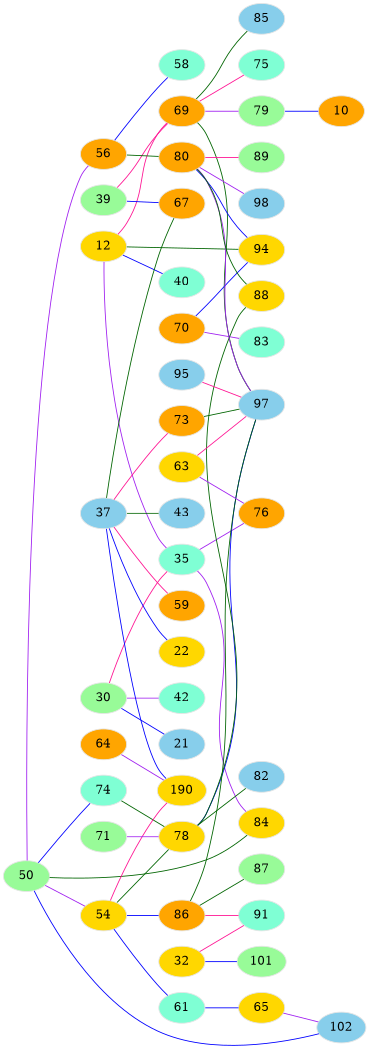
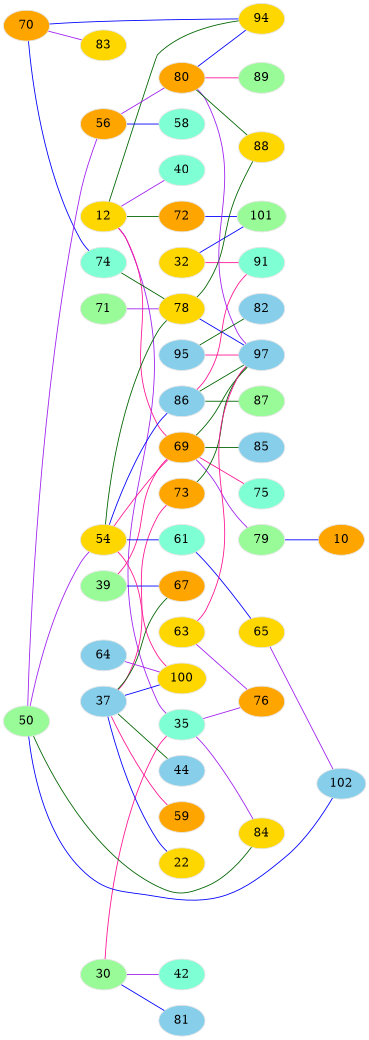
  graph {
    rankdir=LR
    node [color=gray90 fillcolor=orange style=filled]
    edge [color=blue]
    35 [fillcolor=aquamarine super="+16"]
    76
    84 [fillcolor=gold]
    12 [fillcolor=gold]
    40 [fillcolor=aquamarine]
    69 [super="+15+41+36+8"]
+   72 [super="+22"]
    94 [fillcolor=gold super="+38"]
    97 [fillcolor=skyblue super="+2+77+62+96"]
    75 [fillcolor=aquamarine]
    79 [fillcolor=palegreen super="+61"]
    85 [fillcolor=skyblue super="+10+14"]
    101 [fillcolor=palegreen]
    30 [fillcolor=palegreen]
    42 [fillcolor=aquamarine]
-   81 [fillcolor=skyblue label=21]
+   81 [fillcolor=skyblue]
    58 [fillcolor=aquamarine]
    32 [fillcolor=gold]
    91 [fillcolor=aquamarine]
    37 [fillcolor=skyblue super="+7"]
-   44 [fillcolor=skyblue label=43]
+   44 [fillcolor=skyblue]
    59
    73
    n24 [fillcolor=gold label=22]
-   100 [fillcolor=gold super="+57" label=190]
+   100 [fillcolor=gold super="+57"]
    67
    39 [fillcolor=palegreen]
    70 [super="+55"]
    74 [fillcolor=aquamarine]
-   83 [fillcolor=aquamarine]
+   83 [fillcolor=gold]
    50 [fillcolor=palegreen super="+24"]
    54 [fillcolor=gold super="+45"]
    56
    102 [fillcolor=skyblue]
    n35 [fillcolor=aquamarine label=61]
    78 [fillcolor=gold super="+68"]
-   86 [super="+49"]
+   86 [fillcolor=skyblue super="+49"]
    80 [super="+21+46+53+66"]
    65 [fillcolor=gold]
    82 [fillcolor=skyblue]
    88 [fillcolor=gold]
    87 [fillcolor=palegreen]
    89 [fillcolor=palegreen]
-   98 [fillcolor=skyblue]
    63 [fillcolor=gold]
-   64
+   64 [fillcolor=skyblue]
    n47 [label=10]
    71 [fillcolor=palegreen]
    95 [fillcolor=skyblue]
    35 -- 76 [color=purple]
    35 -- 84 [color=purple]
    12 -- 35 [color=purple]
-   12 -- 40
+   12 -- 40 [color=purple]
    12 -- 69 [color=deeppink weight=2]
+   12 -- 72 [color=darkgreen]
    12 -- 94 [color=darkgreen]
    69 -- 97 [color=darkgreen weight=3]
    69 -- 75 [color=deeppink]
    69 -- 79 [color=purple weight=2]
    69 -- 85 [color=darkgreen]
+   72 -- 101
    79 -- n47
    30 -- 35 [color=deeppink]
    30 -- 42 [color=purple]
    30 -- 81
    32 -- 101
    32 -- 91 [color=deeppink]
    37 -- 44 [color=darkgreen]
    37 -- 59 [color=deeppink]
    37 -- 73 [color=deeppink]
    37 -- n24
    37 -- 100
    37 -- 67 [color=darkgreen weight=2]
    73 -- 97 [color=darkgreen]
    39 -- 69 [color=deeppink]
    39 -- 67
    70 -- 94 [weight=2]
-   50 -- 74
+   70 -- 74
    70 -- 83 [color=purple]
    74 -- 78 [color=darkgreen]
    50 -- 84 [color=darkgreen]
    50 -- 54 [color=purple]
    50 -- 56 [color=purple]
    50 -- 102
+   54 -- 69 [color=deeppink]
    54 -- 100 [color=deeppink weight=2]
    54 -- n35
    54 -- 78 [color=darkgreen]
    54 -- 86
    56 -- 58
-   56 -- 80 [color=darkgreen]
+   56 -- 80 [color=purple]
    n35 -- 65
    78 -- 97 [weight=2]
-   78 -- 82 [color=darkgreen]
+   95 -- 82 [color=darkgreen]
    78 -- 88 [color=darkgreen]
    86 -- 97 [color=darkgreen weight=2]
    86 -- 91 [color=deeppink]
    86 -- 87 [color=darkgreen]
    80 -- 94
    80 -- 97 [color=purple weight=2]
    80 -- 88 [color=darkgreen]
    80 -- 89 [color=deeppink]
-   80 -- 98 [color=purple]
    65 -- 102 [color=purple]
    63 -- 76 [color=purple]
    63 -- 97 [color=deeppink]
    64 -- 100 [color=purple]
    71 -- 78 [color=purple]
    95 -- 97 [color=deeppink]
  }
